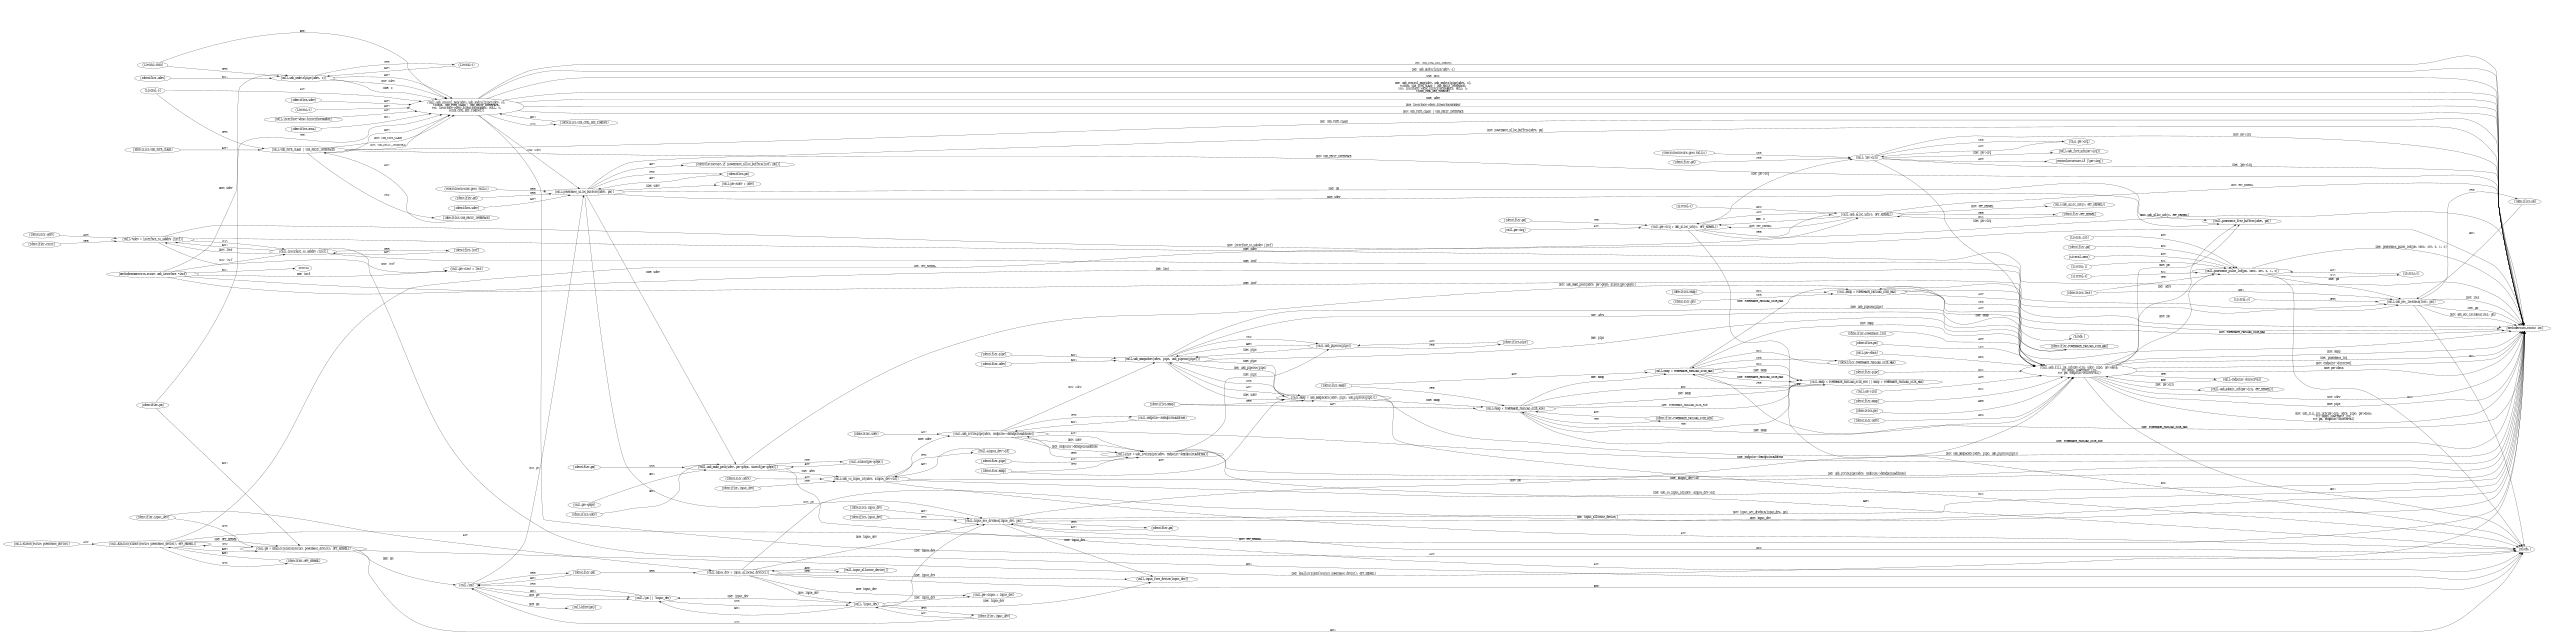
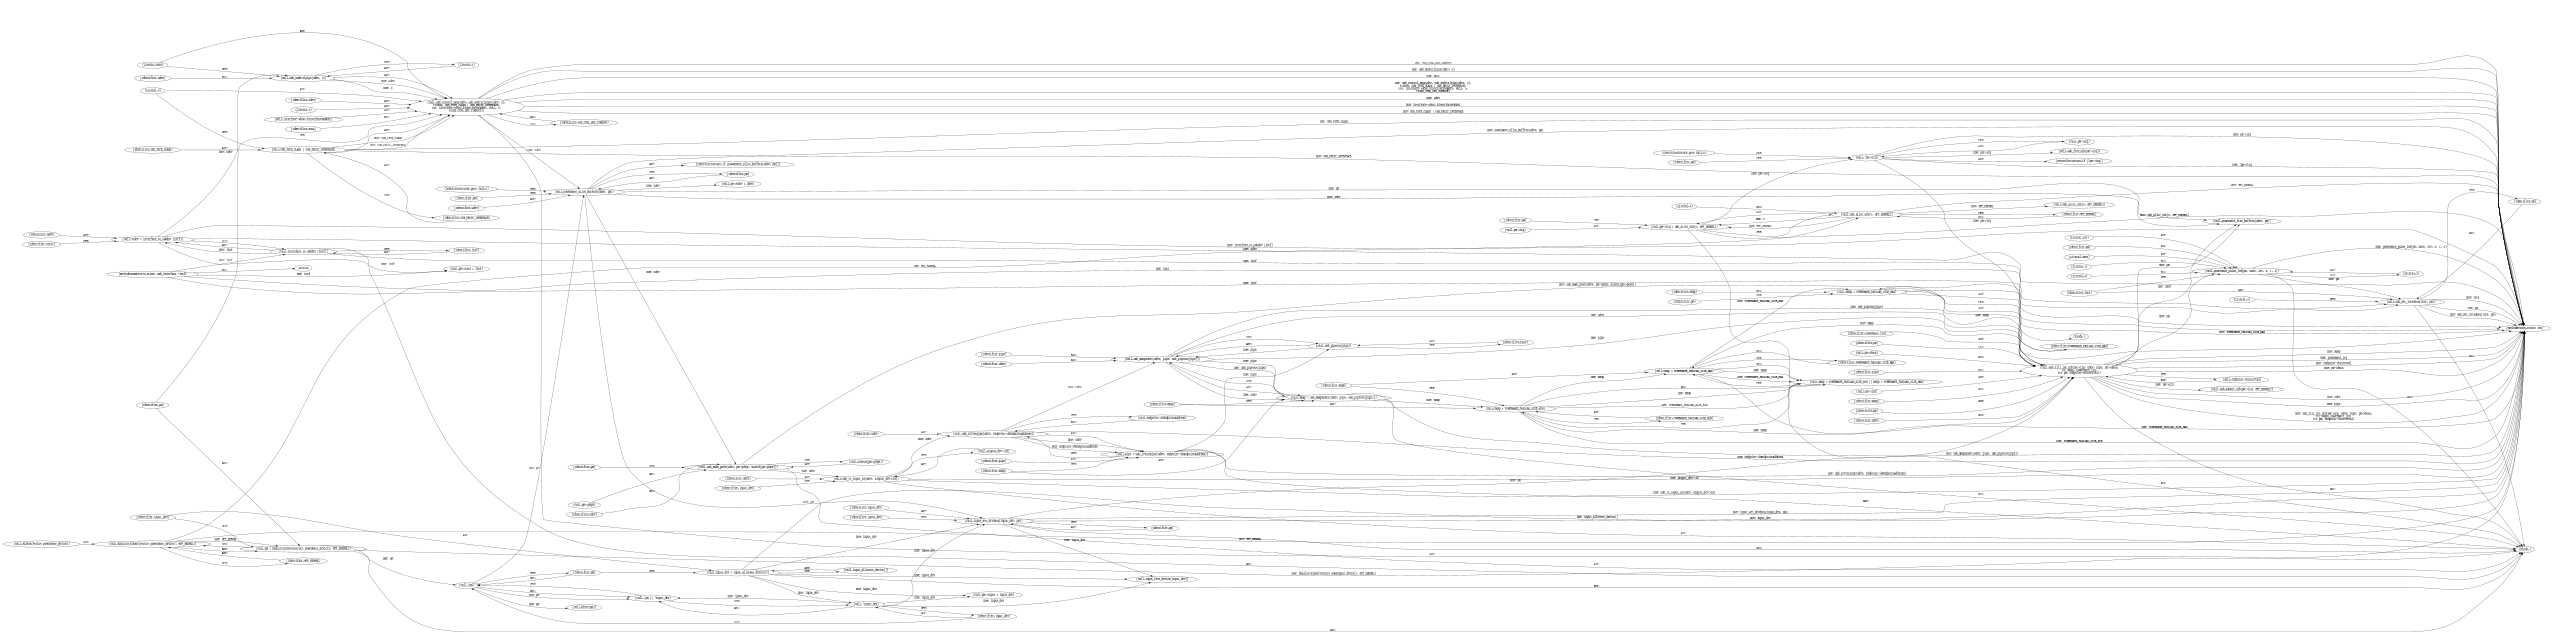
  digraph {
    fontname="Courier Prime"
    rankdir=LR
    node [fontname="Courier Prime"]
    edge [fontname="Courier Prime"]
    n1 [label="(Call,usb_set_intfdata(intf, pm))"]
    n2 [label="(Identifier,pm)"]
    n3 [label="(Block,)"]
    n4 [label="(MethodReturn,static int)"]
    n5 [label="(MethodParameterIn,struct usb_interface *intf)"]
    n6 [label="(Call,interface_to_usbdev (intf))"]
    n7 [label="(Call,pm->intf = intf)"]
    1000104
    n9 [label="(Call,*udev = interface_to_usbdev (intf))"]
    n10 [label="(Identifier,intf)"]
    n11 [label="(Call,usb_sndctrlpipe(udev, 0))"]
    n12 [label="(Call,powermate_pulse_led(pm, 0x80, 255, 0, 1, 0))"]
    n13 [label="(Literal,0)"]
    n14 [label="(Call,usb_fill_int_urb(pm->irq, udev, pipe, pm->data,\n\t\t\t maxp, powermate_irq,\n\t\t\t pm, endpoint->bInterval))"]
    n15 [label="(Call,powermate_free_buffers(udev, pm))"]
    n16 [label="(Call,endpoint->bInterval)"]
    n17 [label="(Call,usb_submit_urb(pm->irq, GFP_KERNEL))"]
    n18 [label="(Call,!pm->irq)"]
    n19 [label="(Call,usb_free_urb(pm->irq))"]
    n20 [label="(ControlStructure,if (!pm->irq))"]
    n21 [label="(Call,pm->irq)"]
    n22 [label="(Call,pm->irq = usb_alloc_urb(0, GFP_KERNEL))"]
    n23 [label="(Call,usb_alloc_urb(0, GFP_KERNEL))"]
    n24 [label="(Call,usb_alloc_urb(0, GFP_KERNEL))"]
    n25 [label="(Identifier,GFP_KERNEL)"]
    n26 [label="(Call,kzalloc(sizeof(struct powermate_device), GFP_KERNEL))"]
    n27 [label="(Call,pm = kzalloc(sizeof(struct powermate_device), GFP_KERNEL))"]
    n28 [label="(Identifier,GFP_KERNEL)"]
    n29 [label="(Call,!pm)"]
    n30 [label="(Call,usb_maxpacket(udev, pipe, usb_pipeout(pipe)))"]
    n31 [label="(Call,usb_pipeout(pipe))"]
    n32 [label="(Call,maxp = usb_maxpacket(udev, pipe, usb_pipeout(pipe)))"]
    n33 [label="(Identifier,pipe)"]
    n34 [label="(Call,maxp < POWERMATE_PAYLOAD_SIZE_MIN)"]
    n35 [label="(Call,usb_rcvintpipe(udev, endpoint->bEndpointAddress))"]
    n36 [label="(Call,pipe = usb_rcvintpipe(udev, endpoint->bEndpointAddress))"]
    n37 [label="(Call,endpoint->bEndpointAddress)"]
    n38 [label="(Call,usb_to_input_id(udev, &input_dev->id))"]
    n39 [label="(Call,&input_dev->id)"]
    n40 [label="(Call,usb_make_path(udev, pm->phys, sizeof(pm->phys)))"]
    n41 [label="(Call,sizeof(pm->phys))"]
    n42 [label="(Call,powermate_alloc_buffers(udev, pm))"]
    n43 [label="(Call,input_set_drvdata(input_dev, pm))"]
    n44 [label="(Identifier,pm)"]
    n45 [label="(Call,pm->udev = udev)"]
-   n46 [label="(ControlStructure,if (powermate_alloc_buffers(intf, pm)))"]
+   n46 [label="(ControlStructure,if (powermate_alloc_buffers(udev, pm)))"]
    n47 [label="(Call,input_free_device(input_dev))"]
    n48 [label="(Identifier,pm)"]
    n49 [label="(Call,usb_control_msg(udev, usb_sndctrlpipe(udev, 0),\n\t\t0x0a, USB_TYPE_CLASS | USB_RECIP_INTERFACE,\n\t\t0, interface->desc.bInterfaceNumber, NULL, 0,\n\t\tUSB_CTRL_SET_TIMEOUT))"]
    n50 [label="(Identifier,USB_CTRL_SET_TIMEOUT)"]
    n51 [label="(Literal,0)"]
    n52 [label="(Call,USB_TYPE_CLASS | USB_RECIP_INTERFACE)"]
    n53 [label="(Identifier,USB_RECIP_INTERFACE)"]
    n54 [label="(Call,!pm || !input_dev)"]
    n55 [label="(Call,kfree(pm))"]
    n56 [label="(Identifier,pm)"]
    n57 [label="(Call,!input_dev)"]
    n58 [label="(Call,input_dev = input_allocate_device())"]
    n59 [label="(Call,maxp > POWERMATE_PAYLOAD_SIZE_MAX)"]
    n60 [label="(Identifier,POWERMATE_PAYLOAD_SIZE_MIN)"]
    n61 [label="(Call,maxp < POWERMATE_PAYLOAD_SIZE_MIN || maxp > POWERMATE_PAYLOAD_SIZE_MAX)"]
    n62 [label="(Call,maxp = POWERMATE_PAYLOAD_SIZE_MAX)"]
    n63 [label="(Identifier,POWERMATE_PAYLOAD_SIZE_MAX)"]
    n64 [label="(Identifier,POWERMATE_PAYLOAD_SIZE_MAX)"]
    n65 [label="(Block,)"]
    n66 [label="(Call,input_allocate_device())"]
    n67 [label="(Call,pm->input = input_dev)"]
    n68 [label="(Identifier,input_dev)"]
    n69 [label="(Identifier,powermate_irq)"]
    n70 [label="(Identifier,pm)"]
    n71 [label="(Identifier,udev)"]
    n72 [label="(ControlStructure,goto fail2;)"]
    n73 [label="(Identifier,udev)"]
    n74 [label="(Literal,255)"]
    n75 [label="(Call,pm->phys)"]
    n76 [label="(Identifier,udev)"]
    n77 [label="(Identifier,pm)"]
    n78 [label="(Identifier,udev)"]
    n79 [label="(Identifier,maxp)"]
    n80 [label="(Call,pm->data)"]
    n81 [label="(Literal,0)"]
    n82 [label="(Identifier,error)"]
    n83 [label="(Identifier,input_dev)"]
    n84 [label="(Identifier,pipe)"]
    n85 [label="(Literal,0x0a)"]
    n86 [label="(Identifier,input_dev)"]
    n87 [label="(Identifier,pm)"]
    n88 [label="(Identifier,pm)"]
    n89 [label="(Identifier,udev)"]
    n90 [label="(Identifier,udev)"]
    n91 [label="(Literal,0)"]
    n92 [label="(Identifier,intf)"]
    n93 [label="(Identifier,udev)"]
    n94 [label="(Call,pm->irq)"]
    n95 [label="(Literal,0)"]
    n96 [label="(Identifier,maxp)"]
    n97 [label="(Identifier,pm)"]
    n98 [label="(Identifier,USB_TYPE_CLASS)"]
    n99 [label="(Identifier,pm)"]
    n100 [label="(Identifier,pm)"]
    n101 [label="(Call,pm->irq)"]
    n102 [label="(Identifier,pipe)"]
    n103 [label="(Identifier,input_dev)"]
    n104 [label="(Call,interface->desc.bInterfaceNumber)"]
    n105 [label="(Identifier,pm)"]
    n106 [label="(Identifier,udev)"]
    n107 [label="(Identifier,maxp)"]
    n108 [label="(Literal,0x80)"]
    n109 [label="(Literal,1)"]
    n110 [label="(Identifier,pipe)"]
    n111 [label="(Identifier,maxp)"]
    n112 [label="(Identifier,input_dev)"]
    n113 [label="(Identifier,NULL)"]
    n114 [label="(Identifier,udev)"]
    n115 [label="(Identifier,maxp)"]
    n116 [label="(Literal,0)"]
    n117 [label="(Call,sizeof(struct powermate_device))"]
    n118 [label="(Literal,0)"]
    n119 [label="(Identifier,pm)"]
    n120 [label="(ControlStructure,goto fail2;)"]
    n1 -> n2 [label="CFG: "]
    n1 -> n3 [label="AST: "]
    n1 -> n4 [label="DDG: intf"]
    n1 -> n4 [label="DDG: pm"]
    n1 -> n4 [label="DDG: usb_set_intfdata(intf, pm)"]
    n2 -> n1 [label="AST: "]
    n5 -> n1 [label="DDG: intf"]
    n5 -> n4 [label="DDG: intf"]
    n5 -> n6 [label="DDG: intf"]
    n5 -> n7 [label="DDG: intf"]
    n5 -> 1000104 [label="AST: "]
    n6 -> n1 [label="DDG: intf"]
    n6 -> n7 [label="DDG: intf"]
    n6 -> n9 [label="AST: "]
    n6 -> n9 [label="DDG: intf"]
    n6 -> n10 [label="CFG: "]
    n9 -> n3 [label="AST: "]
    n9 -> n4 [label="DDG: udev"]
    n9 -> n4 [label="DDG: interface_to_usbdev (intf)"]
    n9 -> n6 [label="CFG: "]
-   n5 -> n11 [label="DDG: udev"]
+   n9 -> n11 [label="DDG: udev"]
    n10 -> n6 [label="AST: "]
    n11 -> n49 [label="AST: "]
    n11 -> n49 [label="DDG: udev"]
    n11 -> n49 [label="DDG: 0"]
    n11 -> n51 [label="CFG: "]
    n12 -> n1 [label="DDG: pm"]
    n12 -> n3 [label="AST: "]
    n12 -> n4 [label="DDG: powermate_pulse_led(pm, 0x80, 255, 0, 1, 0)"]
    n12 -> n13 [label="CFG: "]
    n13 -> n12 [label="AST: "]
    n14 -> n3 [label="AST: "]
    n14 -> n4 [label="DDG: powermate_irq"]
    n14 -> n4 [label="DDG: endpoint->bInterval"]
    n14 -> n4 [label="DDG: pm->data"]
    n14 -> n4 [label="DDG: udev"]
    n14 -> n4 [label="DDG: pipe"]
    n14 -> n4 [label="DDG: usb_fill_int_urb(pm->irq, udev, pipe, pm->data,\n\t\t\t maxp, powermate_irq,\n\t\t\t pm, endpoint->bInterval)"]
    n14 -> n4 [label="DDG: maxp"]
    n14 -> n12 [label="DDG: pm"]
    n14 -> n15 [label="DDG: udev"]
    n14 -> n15 [label="DDG: pm"]
    n14 -> n16 [label="CFG: "]
    n14 -> n17 [label="DDG: pm->irq"]
    n16 -> n14 [label="AST: "]
    n18 -> n4 [label="DDG: pm->irq"]
    n18 -> n4 [label="DDG: !pm->irq"]
    n18 -> n14 [label="DDG: pm->irq"]
    n18 -> n19 [label="DDG: pm->irq"]
    n18 -> n20 [label="AST: "]
    n18 -> n21 [label="CFG: "]
    n21 -> n18 [label="AST: "]
    n22 -> n3 [label="AST: "]
    n22 -> n4 [label="DDG: usb_alloc_urb(0, GFP_KERNEL)"]
    n22 -> n18 [label="DDG: pm->irq"]
    n22 -> n23 [label="CFG: "]
    n23 -> n4 [label="DDG: GFP_KERNEL"]
    n23 -> n22 [label="AST: "]
    n23 -> n22 [label="DDG: 0"]
    n23 -> n22 [label="DDG: GFP_KERNEL"]
    n23 -> n24 [label="DDG: GFP_KERNEL"]
    n23 -> n25 [label="CFG: "]
    n25 -> n23 [label="AST: "]
    n26 -> n4 [label="DDG: GFP_KERNEL"]
    n26 -> n23 [label="DDG: GFP_KERNEL"]
    n26 -> n27 [label="AST: "]
    n26 -> n27 [label="DDG: GFP_KERNEL"]
    n26 -> n28 [label="CFG: "]
    n27 -> n3 [label="AST: "]
    n27 -> n4 [label="DDG: kzalloc(sizeof(struct powermate_device), GFP_KERNEL)"]
    n27 -> n26 [label="CFG: "]
    n27 -> n29 [label="DDG: pm"]
    n28 -> n26 [label="AST: "]
    n29 -> n42 [label="DDG: pm"]
    n29 -> n54 [label="AST: "]
    n29 -> n54 [label="DDG: pm"]
    n29 -> n55 [label="DDG: pm"]
    n29 -> n56 [label="CFG: "]
    n30 -> n4 [label="DDG: usb_pipeout(pipe)"]
    n30 -> n14 [label="DDG: udev"]
    n30 -> n14 [label="DDG: pipe"]
    n30 -> n31 [label="CFG: "]
    n30 -> n32 [label="AST: "]
    n30 -> n32 [label="DDG: udev"]
    n30 -> n32 [label="DDG: pipe"]
    n30 -> n32 [label="DDG: usb_pipeout(pipe)"]
    n31 -> n30 [label="AST: "]
    n31 -> n30 [label="DDG: pipe"]
    n31 -> n33 [label="CFG: "]
    n32 -> n3 [label="AST: "]
    n32 -> n4 [label="DDG: usb_maxpacket(udev, pipe, usb_pipeout(pipe))"]
    n32 -> n30 [label="CFG: "]
    n32 -> n34 [label="DDG: maxp"]
    n33 -> n31 [label="AST: "]
    n34 -> n4 [label="DDG: POWERMATE_PAYLOAD_SIZE_MIN"]
    n34 -> n14 [label="DDG: maxp"]
    n34 -> n59 [label="DDG: maxp"]
    n34 -> n60 [label="CFG: "]
    n34 -> n61 [label="AST: "]
    n34 -> n61 [label="DDG: maxp"]
    n34 -> n61 [label="DDG: POWERMATE_PAYLOAD_SIZE_MIN"]
    n35 -> n4 [label="DDG: endpoint->bEndpointAddress"]
    n35 -> n30 [label="DDG: udev"]
    n35 -> n36 [label="AST: "]
    n35 -> n36 [label="DDG: udev"]
    n35 -> n36 [label="DDG: endpoint->bEndpointAddress"]
    n35 -> n37 [label="CFG: "]
    n36 -> n3 [label="AST: "]
    n36 -> n4 [label="DDG: usb_rcvintpipe(udev, endpoint->bEndpointAddress)"]
    n36 -> n31 [label="DDG: pipe"]
    n36 -> n35 [label="CFG: "]
    n37 -> n35 [label="AST: "]
    n38 -> n3 [label="AST: "]
    n38 -> n4 [label="DDG: &input_dev->id"]
    n38 -> n4 [label="DDG: usb_to_input_id(udev, &input_dev->id)"]
    n38 -> n35 [label="DDG: udev"]
    n38 -> n39 [label="CFG: "]
    n39 -> n38 [label="AST: "]
    n40 -> n3 [label="AST: "]
    n40 -> n4 [label="DDG: usb_make_path(udev, pm->phys, sizeof(pm->phys))"]
    n40 -> n38 [label="DDG: udev"]
    n40 -> n41 [label="CFG: "]
    n41 -> n40 [label="AST: "]
    n42 -> n4 [label="DDG: powermate_alloc_buffers(udev, pm)"]
    n42 -> n15 [label="DDG: udev"]
    n42 -> n15 [label="DDG: pm"]
    n42 -> n40 [label="DDG: udev"]
    n42 -> n43 [label="DDG: pm"]
    n42 -> n44 [label="CFG: "]
    n42 -> n45 [label="DDG: udev"]
    n42 -> n46 [label="AST: "]
    n43 -> n3 [label="AST: "]
    n43 -> n4 [label="DDG: input_dev"]
    n43 -> n4 [label="DDG: input_set_drvdata(input_dev, pm)"]
    n43 -> n14 [label="DDG: pm"]
    n43 -> n47 [label="DDG: input_dev"]
    n43 -> n48 [label="CFG: "]
    n44 -> n42 [label="AST: "]
    n48 -> n43 [label="AST: "]
    n49 -> n3 [label="AST: "]
    n49 -> n4 [label="DDG: usb_sndctrlpipe(udev, 0)"]
    n49 -> n4 [label="DDG: NULL"]
    n49 -> n4 [label="DDG: usb_control_msg(udev, usb_sndctrlpipe(udev, 0),\n\t\t0x0a, USB_TYPE_CLASS | USB_RECIP_INTERFACE,\n\t\t0, interface->desc.bInterfaceNumber, NULL, 0,\n\t\tUSB_CTRL_SET_TIMEOUT)"]
    n49 -> n4 [label="DDG: udev"]
    n49 -> n4 [label="DDG: interface->desc.bInterfaceNumber"]
    n49 -> n4 [label="DDG: USB_TYPE_CLASS | USB_RECIP_INTERFACE"]
    n49 -> n4 [label="DDG: USB_CTRL_SET_TIMEOUT"]
    n49 -> n42 [label="DDG: udev"]
    n49 -> n50 [label="CFG: "]
    n50 -> n49 [label="AST: "]
    n51 -> n11 [label="AST: "]
    n52 -> n4 [label="DDG: USB_TYPE_CLASS"]
    n52 -> n4 [label="DDG: USB_RECIP_INTERFACE"]
    n52 -> n49 [label="AST: "]
    n52 -> n49 [label="DDG: USB_TYPE_CLASS"]
    n52 -> n49 [label="DDG: USB_RECIP_INTERFACE"]
    n52 -> n53 [label="CFG: "]
    n53 -> n52 [label="AST: "]
    n54 -> n29 [label="CFG: "]
    n54 -> n57 [label="CFG: "]
    n56 -> n29 [label="AST: "]
    n56 -> n58 [label="CFG: "]
    n57 -> n43 [label="DDG: input_dev"]
    n57 -> n47 [label="DDG: input_dev"]
    n57 -> n54 [label="AST: "]
    n57 -> n54 [label="DDG: input_dev"]
    n57 -> n67 [label="DDG: input_dev"]
    n57 -> n68 [label="CFG: "]
    n58 -> n3 [label="AST: "]
    n58 -> n4 [label="DDG: input_allocate_device()"]
    n58 -> n43 [label="DDG: input_dev"]
    n58 -> n47 [label="DDG: input_dev"]
    n58 -> n57 [label="DDG: input_dev"]
    n58 -> n66 [label="CFG: "]
    n58 -> n67 [label="DDG: input_dev"]
    n59 -> n4 [label="DDG: POWERMATE_PAYLOAD_SIZE_MAX"]
    n59 -> n14 [label="DDG: maxp"]
    n59 -> n61 [label="AST: "]
    n59 -> n61 [label="DDG: maxp"]
    n59 -> n61 [label="DDG: POWERMATE_PAYLOAD_SIZE_MAX"]
    n59 -> n62 [label="DDG: POWERMATE_PAYLOAD_SIZE_MAX"]
    n59 -> n63 [label="CFG: "]
    n60 -> n34 [label="AST: "]
    n61 -> n34 [label="CFG: "]
    n61 -> n59 [label="CFG: "]
    n62 -> n4 [label="DDG: POWERMATE_PAYLOAD_SIZE_MAX"]
    n62 -> n14 [label="DDG: maxp"]
    n62 -> n64 [label="CFG: "]
    n62 -> n65 [label="AST: "]
    n63 -> n59 [label="AST: "]
    n64 -> n62 [label="AST: "]
    n66 -> n58 [label="AST: "]
    n68 -> n29 [label="CFG: "]
    n68 -> n57 [label="AST: "]
    n69 -> n14 [label="AST: "]
    n70 -> n14 [label="CFG: "]
    n71 -> n38 [label="AST: "]
    n72 -> n42 [label="CFG: "]
    n73 -> n35 [label="AST: "]
    n74 -> n12 [label="AST: "]
    n75 -> n40 [label="AST: "]
    n76 -> n30 [label="AST: "]
    n77 -> n42 [label="CFG: "]
    n78 -> n42 [label="AST: "]
    n79 -> n32 [label="AST: "]
    n79 -> n36 [label="CFG: "]
    n80 -> n14 [label="AST: "]
    n81 -> n49 [label="AST: "]
    n81 -> n52 [label="CFG: "]
    n82 -> n9 [label="CFG: "]
    n83 -> n27 [label="CFG: "]
    n83 -> n58 [label="AST: "]
    n84 -> n14 [label="AST: "]
    n85 -> n11 [label="CFG: "]
    n85 -> n49 [label="AST: "]
    n86 -> n43 [label="AST: "]
    n87 -> n27 [label="AST: "]
    n87 -> n49 [label="CFG: "]
    n88 -> n12 [label="AST: "]
    n89 -> n40 [label="AST: "]
    n90 -> n49 [label="AST: "]
    n91 -> n1 [label="CFG: "]
    n92 -> n1 [label="AST: "]
    n92 -> n12 [label="CFG: "]
    n93 -> n9 [label="AST: "]
    n94 -> n14 [label="AST: "]
    n95 -> n49 [label="AST: "]
    n96 -> n14 [label="AST: "]
    n97 -> n22 [label="CFG: "]
    n98 -> n52 [label="AST: "]
    n99 -> n14 [label="AST: "]
    n100 -> n18 [label="CFG: "]
    n101 -> n22 [label="AST: "]
    n102 -> n30 [label="AST: "]
    n103 -> n38 [label="CFG: "]
    n104 -> n49 [label="AST: "]
    n105 -> n40 [label="CFG: "]
    n106 -> n14 [label="AST: "]
    n107 -> n34 [label="CFG: "]
    n107 -> n59 [label="AST: "]
    n108 -> n12 [label="AST: "]
    n109 -> n12 [label="AST: "]
    n110 -> n36 [label="AST: "]
    n111 -> n62 [label="AST: "]
    n112 -> n43 [label="CFG: "]
    n113 -> n49 [label="AST: "]
    n114 -> n11 [label="AST: "]
    n115 -> n32 [label="CFG: "]
    n115 -> n34 [label="AST: "]
    n116 -> n23 [label="AST: "]
    n117 -> n26 [label="AST: "]
    n118 -> n12 [label="AST: "]
    n119 -> n62 [label="CFG: "]
    n120 -> n18 [label="CFG: "]
  }
